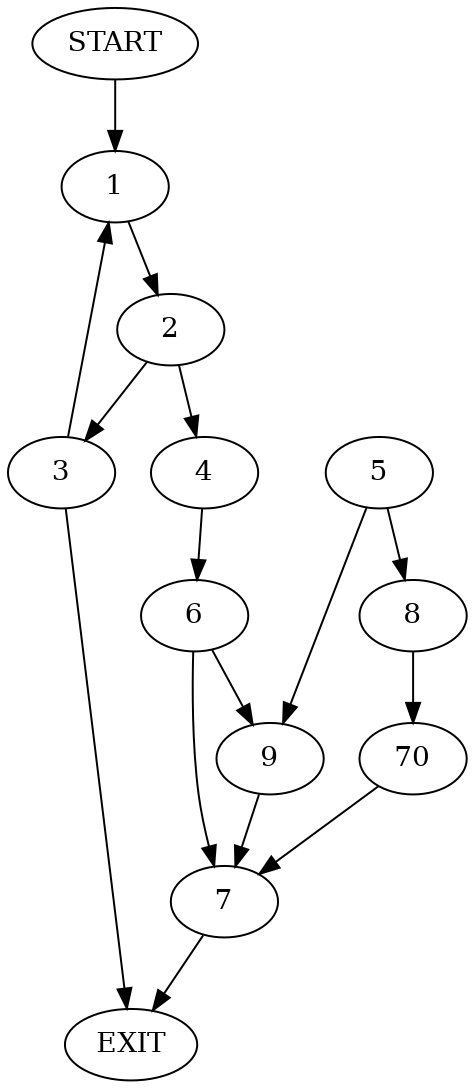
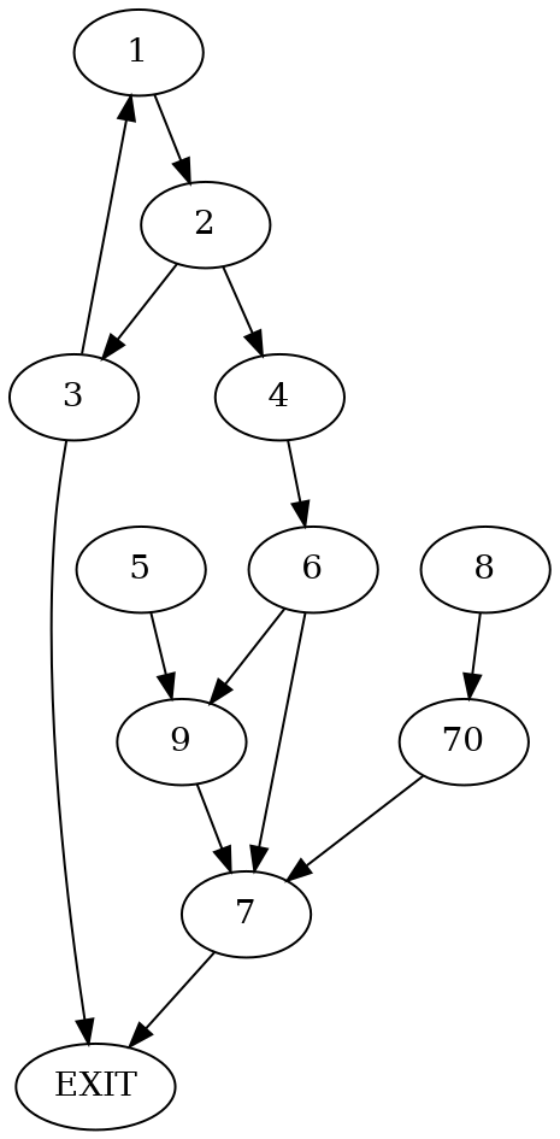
  digraph {
-   n1 [label=START]
    1
    2
    n4 [label=EXIT]
    3
    4
    6
    5
    8
    9
    7
    n12 [label=70]
-   n1 -> 1
    1 -> 2
    2 -> 3
    2 -> 4
    3 -> 1
    3 -> n4
    4 -> 6
    6 -> 9
    6 -> 7
-   5 -> 8
    5 -> 9
    8 -> n12
    9 -> 7
    7 -> n4
    n12 -> 7
  }
